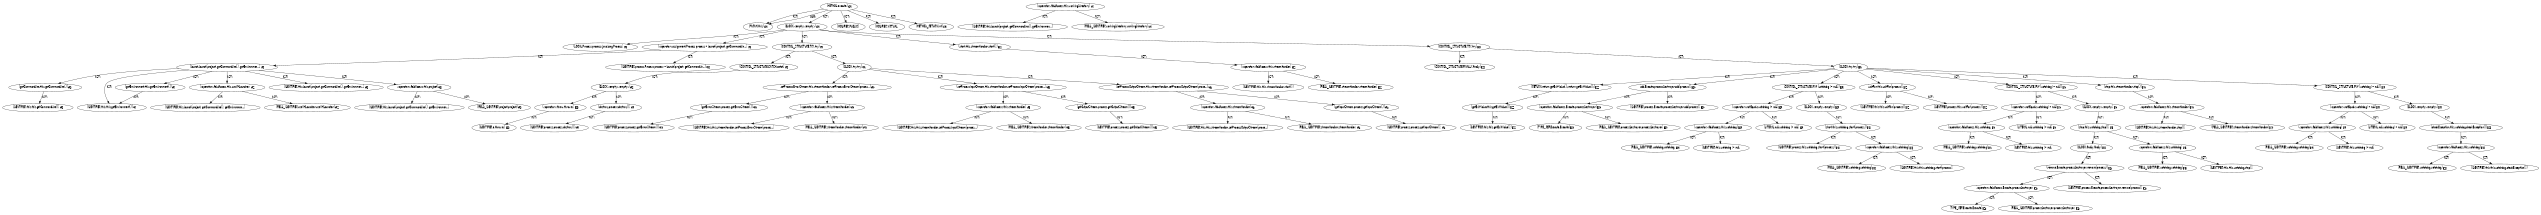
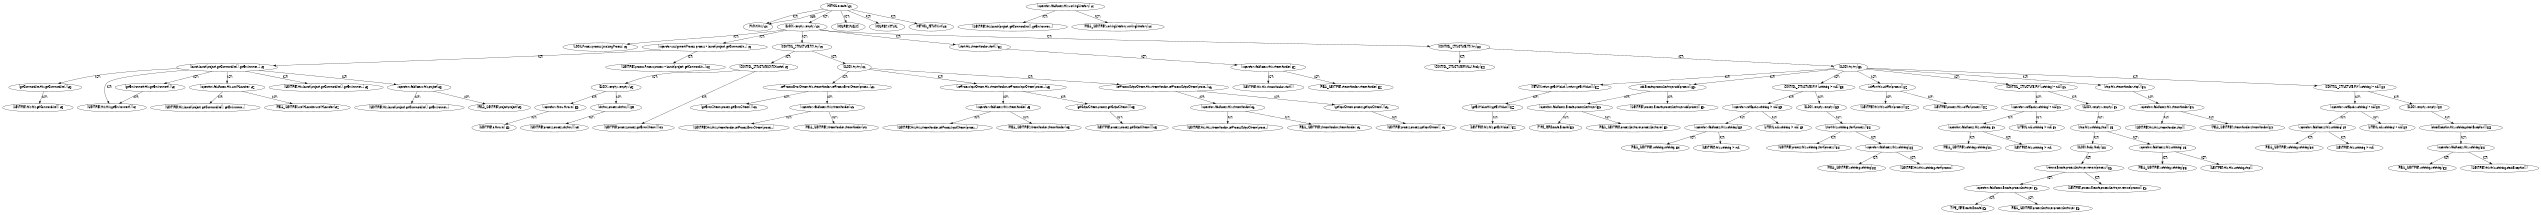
  digraph {
    fontname="Patrick Hand"
    node [fontname="Patrick Hand"]
    edge [fontname="Patrick Hand"]
    n1 [label=<(METHOD,execute)<SUB>489</SUB>>]
    n2 [label=<(PARAM,this)<SUB>489</SUB>>]
    n3 [label=<(BLOCK,&lt;empty&gt;,&lt;empty&gt;)<SUB>489</SUB>>]
    n4 [label=<(MODIFIER,PUBLIC)>]
    n5 [label=<(MODIFIER,VIRTUAL)>]
    n6 [label=<(METHOD_RETURN,int)<SUB>489</SUB>>]
    n7 [label=<(LOCAL,Process process: java.lang.Process)<SUB>490</SUB>>]
    n8 [label=<(&lt;operator&gt;.assignment,Process process = launch(project, getCommandlin...)<SUB>490</SUB>>]
    n9 [label=<(CONTROL_STRUCTURE,TRY,try)<SUB>494</SUB>>]
    n10 [label=<(start,this.streamHandler.start())<SUB>502</SUB>>]
    n11 [label=<(CONTROL_STRUCTURE,TRY,try)<SUB>504</SUB>>]
    n12 [label=<(IDENTIFIER,process,Process process = launch(project, getCommandlin...)<SUB>490</SUB>>]
    n13 [label=<(launch,launch(project, getCommandline(), getEnvironmen...)<SUB>490</SUB>>]
    n14 [label=<(BLOCK,try,try)<SUB>494</SUB>>]
    n15 [label=<(CONTROL_STRUCTURE,CATCH,catch)<SUB>498</SUB>>]
    n16 [label=<(&lt;operator&gt;.fieldAccess,this.streamHandler)<SUB>502</SUB>>]
    n17 [label=<(BLOCK,try,try)<SUB>504</SUB>>]
    n18 [label=<(CONTROL_STRUCTURE,FINALLY,finally)<SUB>523</SUB>>]
    n19 [label=<(IDENTIFIER,this,launch(project, getCommandline(), getEnvironmen...)<SUB>490</SUB>>]
    n20 [label=<(&lt;operator&gt;.fieldAccess,this.project)<SUB>490</SUB>>]
    n21 [label=<(getCommandline,this.getCommandline())<SUB>490</SUB>>]
    n22 [label=<(getEnvironment,this.getEnvironment())<SUB>491</SUB>>]
    n23 [label=<(&lt;operator&gt;.fieldAccess,this.useVMLauncher)<SUB>492</SUB>>]
    n24 [label=<(IDENTIFIER,this,this.getEnvironment())<SUB>491</SUB>>]
    n25 [label=<(IDENTIFIER,this,launch(project, getCommandline(), getEnvironmen...)>]
    n26 [label=<(FIELD_IDENTIFIER,project,project)<SUB>490</SUB>>]
    n27 [label=<(IDENTIFIER,this,this.getCommandline())<SUB>490</SUB>>]
    n28 [label=<(&lt;operator&gt;.fieldAccess,this.workingDirectory)<SUB>491</SUB>>]
    n29 [label=<(IDENTIFIER,this,launch(project, getCommandline(), getEnvironmen...)>]
    n30 [label=<(FIELD_IDENTIFIER,workingDirectory,workingDirectory)<SUB>491</SUB>>]
    n31 [label=<(IDENTIFIER,this,launch(project, getCommandline(), getEnvironmen...)>]
    n32 [label=<(FIELD_IDENTIFIER,useVMLauncher,useVMLauncher)<SUB>492</SUB>>]
    n33 [label=<(setProcessInputStream,this.streamHandler.setProcessInputStream(proces...)<SUB>495</SUB>>]
    n34 [label=<(setProcessOutputStream,this.streamHandler.setProcessOutputStream(proce...)<SUB>496</SUB>>]
    n35 [label=<(setProcessErrorStream,this.streamHandler.setProcessErrorStream(proces...)<SUB>497</SUB>>]
    n36 [label=<(BLOCK,&lt;empty&gt;,&lt;empty&gt;)<SUB>498</SUB>>]
    n37 [label=<(&lt;operator&gt;.fieldAccess,this.streamHandler)<SUB>495</SUB>>]
    n38 [label=<(getOutputStream,process.getOutputStream())<SUB>495</SUB>>]
    n39 [label=<(&lt;operator&gt;.fieldAccess,this.streamHandler)<SUB>496</SUB>>]
    n40 [label=<(getInputStream,process.getInputStream())<SUB>496</SUB>>]
    n41 [label=<(&lt;operator&gt;.fieldAccess,this.streamHandler)<SUB>497</SUB>>]
    n42 [label=<(getErrorStream,process.getErrorStream())<SUB>497</SUB>>]
    n43 [label=<(IDENTIFIER,this,this.streamHandler.setProcessInputStream(proces...)>]
    n44 [label=<(FIELD_IDENTIFIER,streamHandler,streamHandler)<SUB>495</SUB>>]
    n45 [label=<(IDENTIFIER,process,process.getOutputStream())<SUB>495</SUB>>]
    n46 [label=<(IDENTIFIER,this,this.streamHandler.setProcessOutputStream(proce...)>]
    n47 [label=<(FIELD_IDENTIFIER,streamHandler,streamHandler)<SUB>496</SUB>>]
    n48 [label=<(IDENTIFIER,process,process.getInputStream())<SUB>496</SUB>>]
    n49 [label=<(IDENTIFIER,this,this.streamHandler.setProcessErrorStream(proces...)>]
    n50 [label=<(FIELD_IDENTIFIER,streamHandler,streamHandler)<SUB>497</SUB>>]
    n51 [label=<(IDENTIFIER,process,process.getErrorStream())<SUB>497</SUB>>]
-   n52 [label=<(destroy,process.destroy())<SUB>499</SUB>>]
+   n52 [label=<(destroy,process.destroy())<SUB>599</SUB>>]
    n53 [label=<(&lt;operator&gt;.throw,throw e;)<SUB>500</SUB>>]
    n54 [label=<(IDENTIFIER,process,process.destroy())<SUB>499</SUB>>]
    n55 [label=<(IDENTIFIER,e,throw e;)<SUB>500</SUB>>]
    n56 [label=<(IDENTIFIER,this,this.streamHandler.start())>]
    n57 [label=<(FIELD_IDENTIFIER,streamHandler,streamHandler)<SUB>502</SUB>>]
    n58 [label=<(add,Execute.processDestroyer.add(process))<SUB>507</SUB>>]
    n59 [label=<(CONTROL_STRUCTURE,IF,if (watchdog != null))<SUB>509</SUB>>]
    n60 [label=<(waitFor,this.waitFor(process))<SUB>512</SUB>>]
    n61 [label=<(CONTROL_STRUCTURE,IF,if (watchdog != null))<SUB>514</SUB>>]
    n62 [label=<(stop,this.streamHandler.stop())<SUB>517</SUB>>]
    n63 [label=<(CONTROL_STRUCTURE,IF,if (watchdog != null))<SUB>519</SUB>>]
    n64 [label=<(RETURN,return getExitValue();,return getExitValue();)<SUB>522</SUB>>]
    n65 [label=<(&lt;operator&gt;.fieldAccess,Execute.processDestroyer)<SUB>507</SUB>>]
    n66 [label=<(IDENTIFIER,process,Execute.processDestroyer.add(process))<SUB>507</SUB>>]
    n67 [label=<(&lt;operator&gt;.notEquals,watchdog != null)<SUB>509</SUB>>]
    n68 [label=<(BLOCK,&lt;empty&gt;,&lt;empty&gt;)<SUB>509</SUB>>]
    n69 [label=<(IDENTIFIER,this,this.waitFor(process))<SUB>512</SUB>>]
    n70 [label=<(IDENTIFIER,process,this.waitFor(process))<SUB>512</SUB>>]
    n71 [label=<(&lt;operator&gt;.notEquals,watchdog != null)<SUB>514</SUB>>]
    n72 [label=<(BLOCK,&lt;empty&gt;,&lt;empty&gt;)<SUB>514</SUB>>]
    n73 [label=<(&lt;operator&gt;.fieldAccess,this.streamHandler)<SUB>517</SUB>>]
    n74 [label=<(&lt;operator&gt;.notEquals,watchdog != null)<SUB>519</SUB>>]
    n75 [label=<(BLOCK,&lt;empty&gt;,&lt;empty&gt;)<SUB>519</SUB>>]
    n76 [label=<(getExitValue,this.getExitValue())<SUB>522</SUB>>]
    n77 [label=<(TYPE_REF,Execute,Execute)<SUB>507</SUB>>]
    n78 [label=<(FIELD_IDENTIFIER,processDestroyer,processDestroyer)<SUB>507</SUB>>]
    n79 [label=<(&lt;operator&gt;.fieldAccess,this.watchdog)<SUB>509</SUB>>]
    n80 [label=<(LITERAL,null,watchdog != null)<SUB>509</SUB>>]
    n81 [label=<(start,this.watchdog.start(process))<SUB>510</SUB>>]
    n82 [label=<(IDENTIFIER,this,watchdog != null)>]
    n83 [label=<(FIELD_IDENTIFIER,watchdog,watchdog)<SUB>509</SUB>>]
    n84 [label=<(&lt;operator&gt;.fieldAccess,this.watchdog)<SUB>510</SUB>>]
    n85 [label=<(IDENTIFIER,process,this.watchdog.start(process))<SUB>510</SUB>>]
    n86 [label=<(IDENTIFIER,this,this.watchdog.start(process))>]
    n87 [label=<(FIELD_IDENTIFIER,watchdog,watchdog)<SUB>510</SUB>>]
    n88 [label=<(&lt;operator&gt;.fieldAccess,this.watchdog)<SUB>514</SUB>>]
    n89 [label=<(LITERAL,null,watchdog != null)<SUB>514</SUB>>]
    n90 [label=<(stop,this.watchdog.stop())<SUB>515</SUB>>]
    n91 [label=<(IDENTIFIER,this,watchdog != null)>]
    n92 [label=<(FIELD_IDENTIFIER,watchdog,watchdog)<SUB>514</SUB>>]
    n93 [label=<(&lt;operator&gt;.fieldAccess,this.watchdog)<SUB>515</SUB>>]
    n94 [label=<(BLOCK,finally,finally)<SUB>523</SUB>>]
    n95 [label=<(IDENTIFIER,this,this.watchdog.stop())>]
    n96 [label=<(FIELD_IDENTIFIER,watchdog,watchdog)<SUB>515</SUB>>]
    n97 [label=<(IDENTIFIER,this,this.streamHandler.stop())>]
    n98 [label=<(FIELD_IDENTIFIER,streamHandler,streamHandler)<SUB>517</SUB>>]
    n99 [label=<(&lt;operator&gt;.fieldAccess,this.watchdog)<SUB>519</SUB>>]
    n100 [label=<(LITERAL,null,watchdog != null)<SUB>519</SUB>>]
    n101 [label=<(checkException,this.watchdog.checkException())<SUB>520</SUB>>]
    n102 [label=<(IDENTIFIER,this,watchdog != null)>]
    n103 [label=<(FIELD_IDENTIFIER,watchdog,watchdog)<SUB>519</SUB>>]
    n104 [label=<(&lt;operator&gt;.fieldAccess,this.watchdog)<SUB>520</SUB>>]
    n105 [label=<(IDENTIFIER,this,this.watchdog.checkException())>]
    n106 [label=<(FIELD_IDENTIFIER,watchdog,watchdog)<SUB>520</SUB>>]
    n107 [label=<(IDENTIFIER,this,this.getExitValue())<SUB>522</SUB>>]
    n108 [label=<(remove,Execute.processDestroyer.remove(process))<SUB>526</SUB>>]
    n109 [label=<(&lt;operator&gt;.fieldAccess,Execute.processDestroyer)<SUB>526</SUB>>]
    n110 [label=<(IDENTIFIER,process,Execute.processDestroyer.remove(process))<SUB>526</SUB>>]
    n111 [label=<(TYPE_REF,Execute,Execute)<SUB>526</SUB>>]
    n112 [label=<(FIELD_IDENTIFIER,processDestroyer,processDestroyer)<SUB>526</SUB>>]
    n1 -> n2 [label="AST: "]
    n1 -> n2 [label="DDG: "]
    n1 -> n3 [label="AST: "]
    n1 -> n4 [label="AST: "]
    n1 -> n5 [label="AST: "]
    n1 -> n6 [label="AST: "]
    n3 -> n7 [label="AST: "]
    n3 -> n8 [label="AST: "]
    n3 -> n9 [label="AST: "]
    n3 -> n10 [label="AST: "]
    n3 -> n11 [label="AST: "]
    n8 -> n12 [label="AST: "]
    n8 -> n13 [label="AST: "]
    n9 -> n14 [label="AST: "]
    n9 -> n15 [label="AST: "]
    n10 -> n16 [label="AST: "]
    n11 -> n17 [label="AST: "]
    n11 -> n18 [label="AST: "]
    n13 -> n19 [label="AST: "]
    n13 -> n20 [label="AST: "]
    n13 -> n21 [label="AST: "]
    n13 -> n22 [label="AST: "]
    n13 -> n23 [label="AST: "]
    n13 -> n24 [label="AST: "]
    n14 -> n33 [label="AST: "]
    n14 -> n34 [label="AST: "]
    n14 -> n35 [label="AST: "]
    n15 -> n36 [label="AST: "]
    n16 -> n56 [label="AST: "]
    n16 -> n57 [label="AST: "]
    n17 -> n58 [label="AST: "]
    n17 -> n59 [label="AST: "]
    n17 -> n60 [label="AST: "]
    n17 -> n61 [label="AST: "]
    n17 -> n62 [label="AST: "]
    n17 -> n63 [label="AST: "]
    n17 -> n64 [label="AST: "]
    n20 -> n25 [label="AST: "]
    n20 -> n26 [label="AST: "]
    n21 -> n27 [label="AST: "]
    n22 -> n24 [label="AST: "]
    n23 -> n31 [label="AST: "]
    n23 -> n32 [label="AST: "]
    n28 -> n29 [label="AST: "]
    n28 -> n30 [label="AST: "]
    n33 -> n37 [label="AST: "]
    n33 -> n38 [label="AST: "]
    n34 -> n39 [label="AST: "]
    n34 -> n40 [label="AST: "]
    n35 -> n41 [label="AST: "]
    n35 -> n42 [label="AST: "]
    n36 -> n52 [label="AST: "]
    n36 -> n53 [label="AST: "]
    n37 -> n43 [label="AST: "]
    n37 -> n44 [label="AST: "]
    n38 -> n45 [label="AST: "]
    n39 -> n46 [label="AST: "]
    n39 -> n47 [label="AST: "]
    n40 -> n48 [label="AST: "]
    n41 -> n49 [label="AST: "]
    n41 -> n50 [label="AST: "]
-   n42 -> n51 [label="AST: "]
+   n15 -> n51 [label="AST: "]
    n52 -> n54 [label="AST: "]
    n53 -> n55 [label="AST: "]
    n58 -> n65 [label="AST: "]
    n58 -> n66 [label="AST: "]
    n59 -> n67 [label="AST: "]
    n59 -> n68 [label="AST: "]
    n60 -> n69 [label="AST: "]
    n60 -> n70 [label="AST: "]
    n61 -> n71 [label="AST: "]
    n61 -> n72 [label="AST: "]
    n62 -> n73 [label="AST: "]
    n63 -> n74 [label="AST: "]
    n63 -> n75 [label="AST: "]
    n64 -> n76 [label="AST: "]
    n65 -> n77 [label="AST: "]
    n65 -> n78 [label="AST: "]
    n67 -> n79 [label="AST: "]
    n67 -> n80 [label="AST: "]
    n68 -> n81 [label="AST: "]
    n71 -> n88 [label="AST: "]
    n71 -> n89 [label="AST: "]
    n72 -> n90 [label="AST: "]
    n73 -> n97 [label="AST: "]
    n73 -> n98 [label="AST: "]
    n74 -> n99 [label="AST: "]
    n74 -> n100 [label="AST: "]
    n75 -> n101 [label="AST: "]
    n76 -> n107 [label="AST: "]
    n79 -> n82 [label="AST: "]
    n79 -> n83 [label="AST: "]
    n81 -> n84 [label="AST: "]
    n81 -> n85 [label="AST: "]
    n84 -> n86 [label="AST: "]
    n84 -> n87 [label="AST: "]
    n88 -> n91 [label="AST: "]
    n88 -> n92 [label="AST: "]
    n90 -> n93 [label="AST: "]
    n90 -> n94 [label="AST: "]
    n93 -> n95 [label="AST: "]
    n93 -> n96 [label="AST: "]
    n94 -> n108 [label="AST: "]
    n99 -> n102 [label="AST: "]
    n99 -> n103 [label="AST: "]
    n101 -> n104 [label="AST: "]
    n104 -> n105 [label="AST: "]
    n104 -> n106 [label="AST: "]
    n108 -> n109 [label="AST: "]
    n108 -> n110 [label="AST: "]
    n109 -> n111 [label="AST: "]
    n109 -> n112 [label="AST: "]
  }
